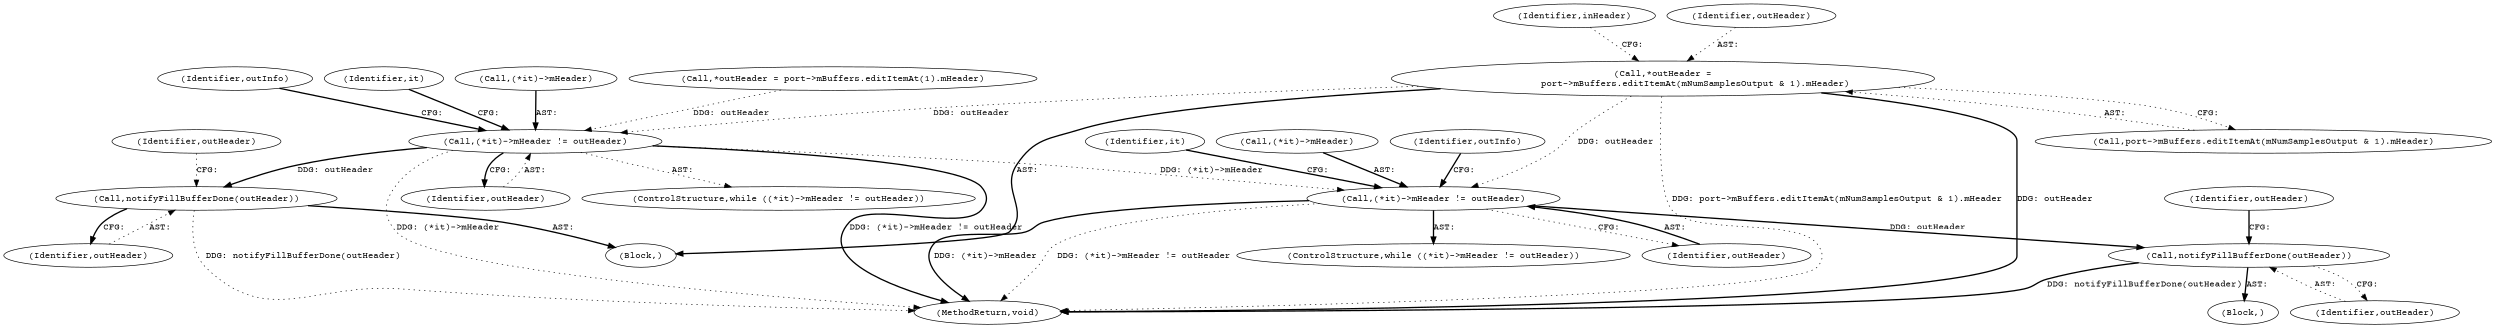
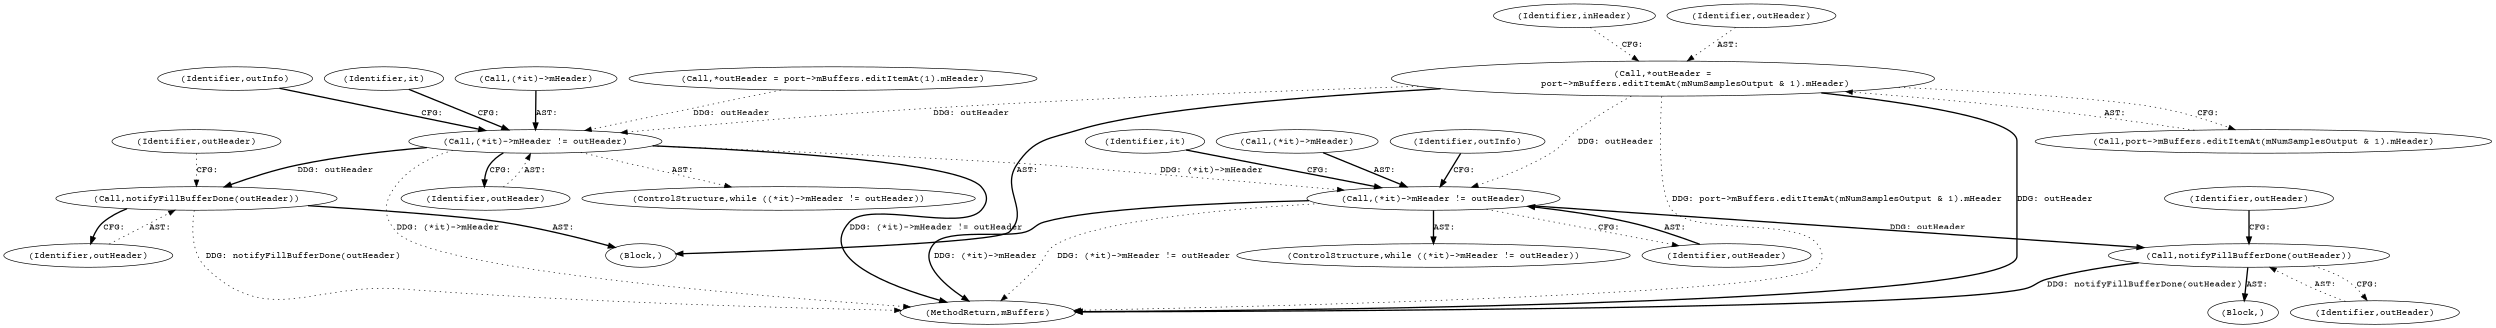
  digraph {
    fontname="Courier Prime"
    node [fontname="Courier Prime"]
    edge [style=bold fontname="Courier Prime"]
    n1 [label="(Call,*outHeader =\n            port->mBuffers.editItemAt(mNumSamplesOutput & 1).mHeader)"]
    n2 [label="(Call,(*it)->mHeader != outHeader)"]
    n3 [label="(Call,(*it)->mHeader != outHeader)"]
    n4 [label="(Call,port->mBuffers.editItemAt(mNumSamplesOutput & 1).mHeader)"]
    n5 [label="(Block,)"]
-   n6 [label="(MethodReturn,void)"]
+   n6 [label="(MethodReturn,mBuffers)"]
    n7 [label="(Call,notifyFillBufferDone(outHeader))"]
    n8 [label="(Identifier,outHeader)"]
    n9 [label="(ControlStructure,while ((*it)->mHeader != outHeader))"]
    n10 [label="(Identifier,outHeader)"]
    n11 [label="(Block,)"]
    n12 [label="(Call,notifyFillBufferDone(outHeader))"]
    n13 [label="(Identifier,outHeader)"]
    n14 [label="(ControlStructure,while ((*it)->mHeader != outHeader))"]
    n15 [label="(Identifier,outHeader)"]
    n16 [label="(Identifier,inHeader)"]
    n17 [label="(Call,*outHeader = port->mBuffers.editItemAt(1).mHeader)"]
    n18 [label="(Identifier,outInfo)"]
    n19 [label="(Identifier,outInfo)"]
    n20 [label="(Identifier,it)"]
    n21 [label="(Identifier,it)"]
    n22 [label="(Identifier,outHeader)"]
    n23 [label="(Call,(*it)->mHeader)"]
    n24 [label="(Identifier,outHeader)"]
    n25 [label="(Call,(*it)->mHeader)"]
    n26 [label="(Identifier,outHeader)"]
    n1 -> n2 [label="DDG: outHeader" style=dotted]
    n1 -> n3 [label="DDG: outHeader" style=dotted]
    n1 -> n4 [label="CFG: " style=dotted]
    n1 -> n5 [label="AST: "]
    n1 -> n6 [label="DDG: port->mBuffers.editItemAt(mNumSamplesOutput & 1).mHeader" style=dotted]
    n1 -> n6 [label="DDG: outHeader"]
    n2 -> n6 [label="DDG: (*it)->mHeader"]
    n2 -> n6 [label="DDG: (*it)->mHeader != outHeader" style=dotted]
    n2 -> n7 [label="DDG: outHeader"]
    n2 -> n8 [label="CFG: " style=dotted]
    n2 -> n9 [label="AST: "]
    n3 -> n2 [label="DDG: (*it)->mHeader" style=dotted]
    n3 -> n6 [label="DDG: (*it)->mHeader" style=dotted]
    n3 -> n6 [label="DDG: (*it)->mHeader != outHeader"]
    n3 -> n12 [label="DDG: outHeader"]
    n3 -> n13 [label="CFG: "]
    n3 -> n14 [label="AST: " style=dotted]
    n4 -> n1 [label="AST: " style=dotted]
    n7 -> n6 [label="DDG: notifyFillBufferDone(outHeader)"]
    n7 -> n10 [label="CFG: " style=dotted]
    n7 -> n11 [label="AST: "]
    n8 -> n2 [label="AST: "]
    n10 -> n7 [label="AST: " style=dotted]
    n12 -> n5 [label="AST: "]
    n12 -> n6 [label="DDG: notifyFillBufferDone(outHeader)" style=dotted]
    n12 -> n15 [label="CFG: "]
    n13 -> n3 [label="AST: " style=dotted]
    n15 -> n12 [label="AST: " style=dotted]
    n16 -> n1 [label="CFG: " style=dotted]
    n17 -> n3 [label="DDG: outHeader" style=dotted]
    n18 -> n2 [label="CFG: "]
    n19 -> n3 [label="CFG: "]
    n20 -> n3 [label="CFG: "]
    n21 -> n2 [label="CFG: "]
    n22 -> n1 [label="AST: " style=dotted]
    n23 -> n3 [label="AST: "]
    n24 -> n12 [label="CFG: " style=dotted]
    n25 -> n2 [label="AST: "]
    n26 -> n7 [label="CFG: "]
  }
